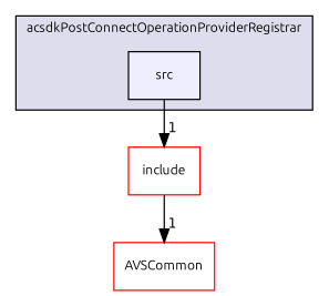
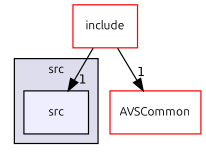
  digraph {
    compound=true
    fontname=Ubuntu
    node [fillcolor=white fontname=Ubuntu fontsize=10 shape=box style=filled color=red]
    edge [fontname=Ubuntu headlabel=1 labeldistance=1.5 labelfontname=Helvetica labelfontsize=10]
    n1 [fillcolor="#eeeeff" label=src pencolor=black color=""]
    n2 [label=include]
    n3 [label=AVSCommon]
    subgraph cluster_1 {
      bgcolor="#ddddee"
      fontsize=10
-     label=acsdkPostConnectOperationProviderRegistrar
+     label=src
      pencolor=black
      n1
    }
-   n1 -> n2
+   n2 -> n1
    n2 -> n3
  }
